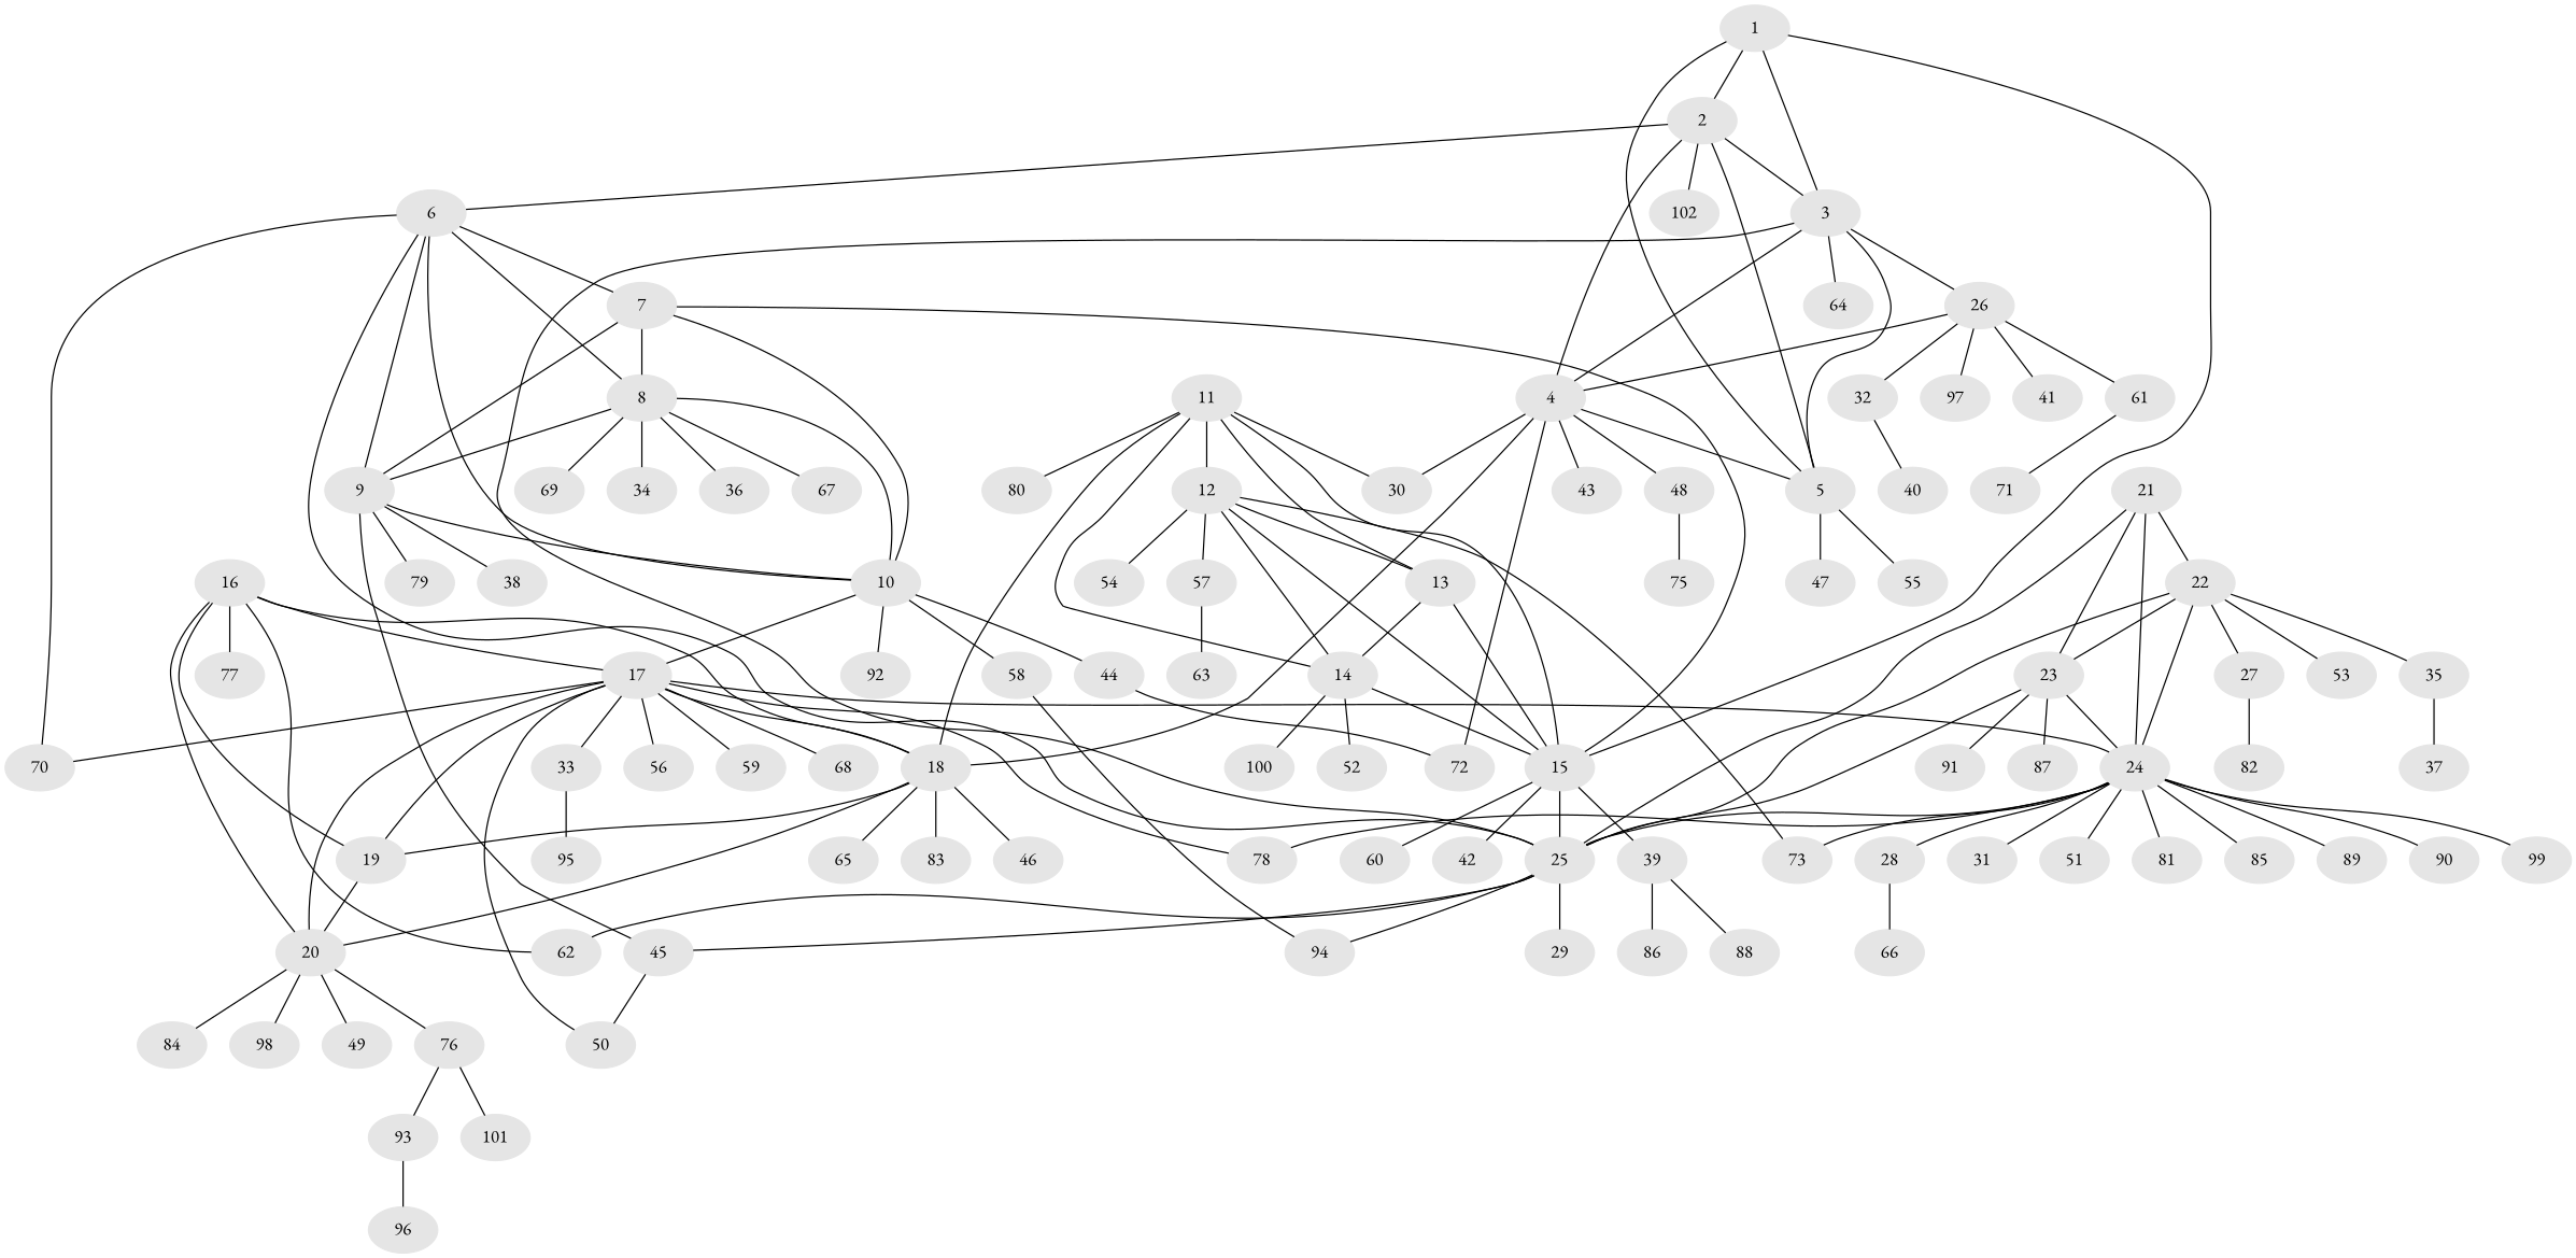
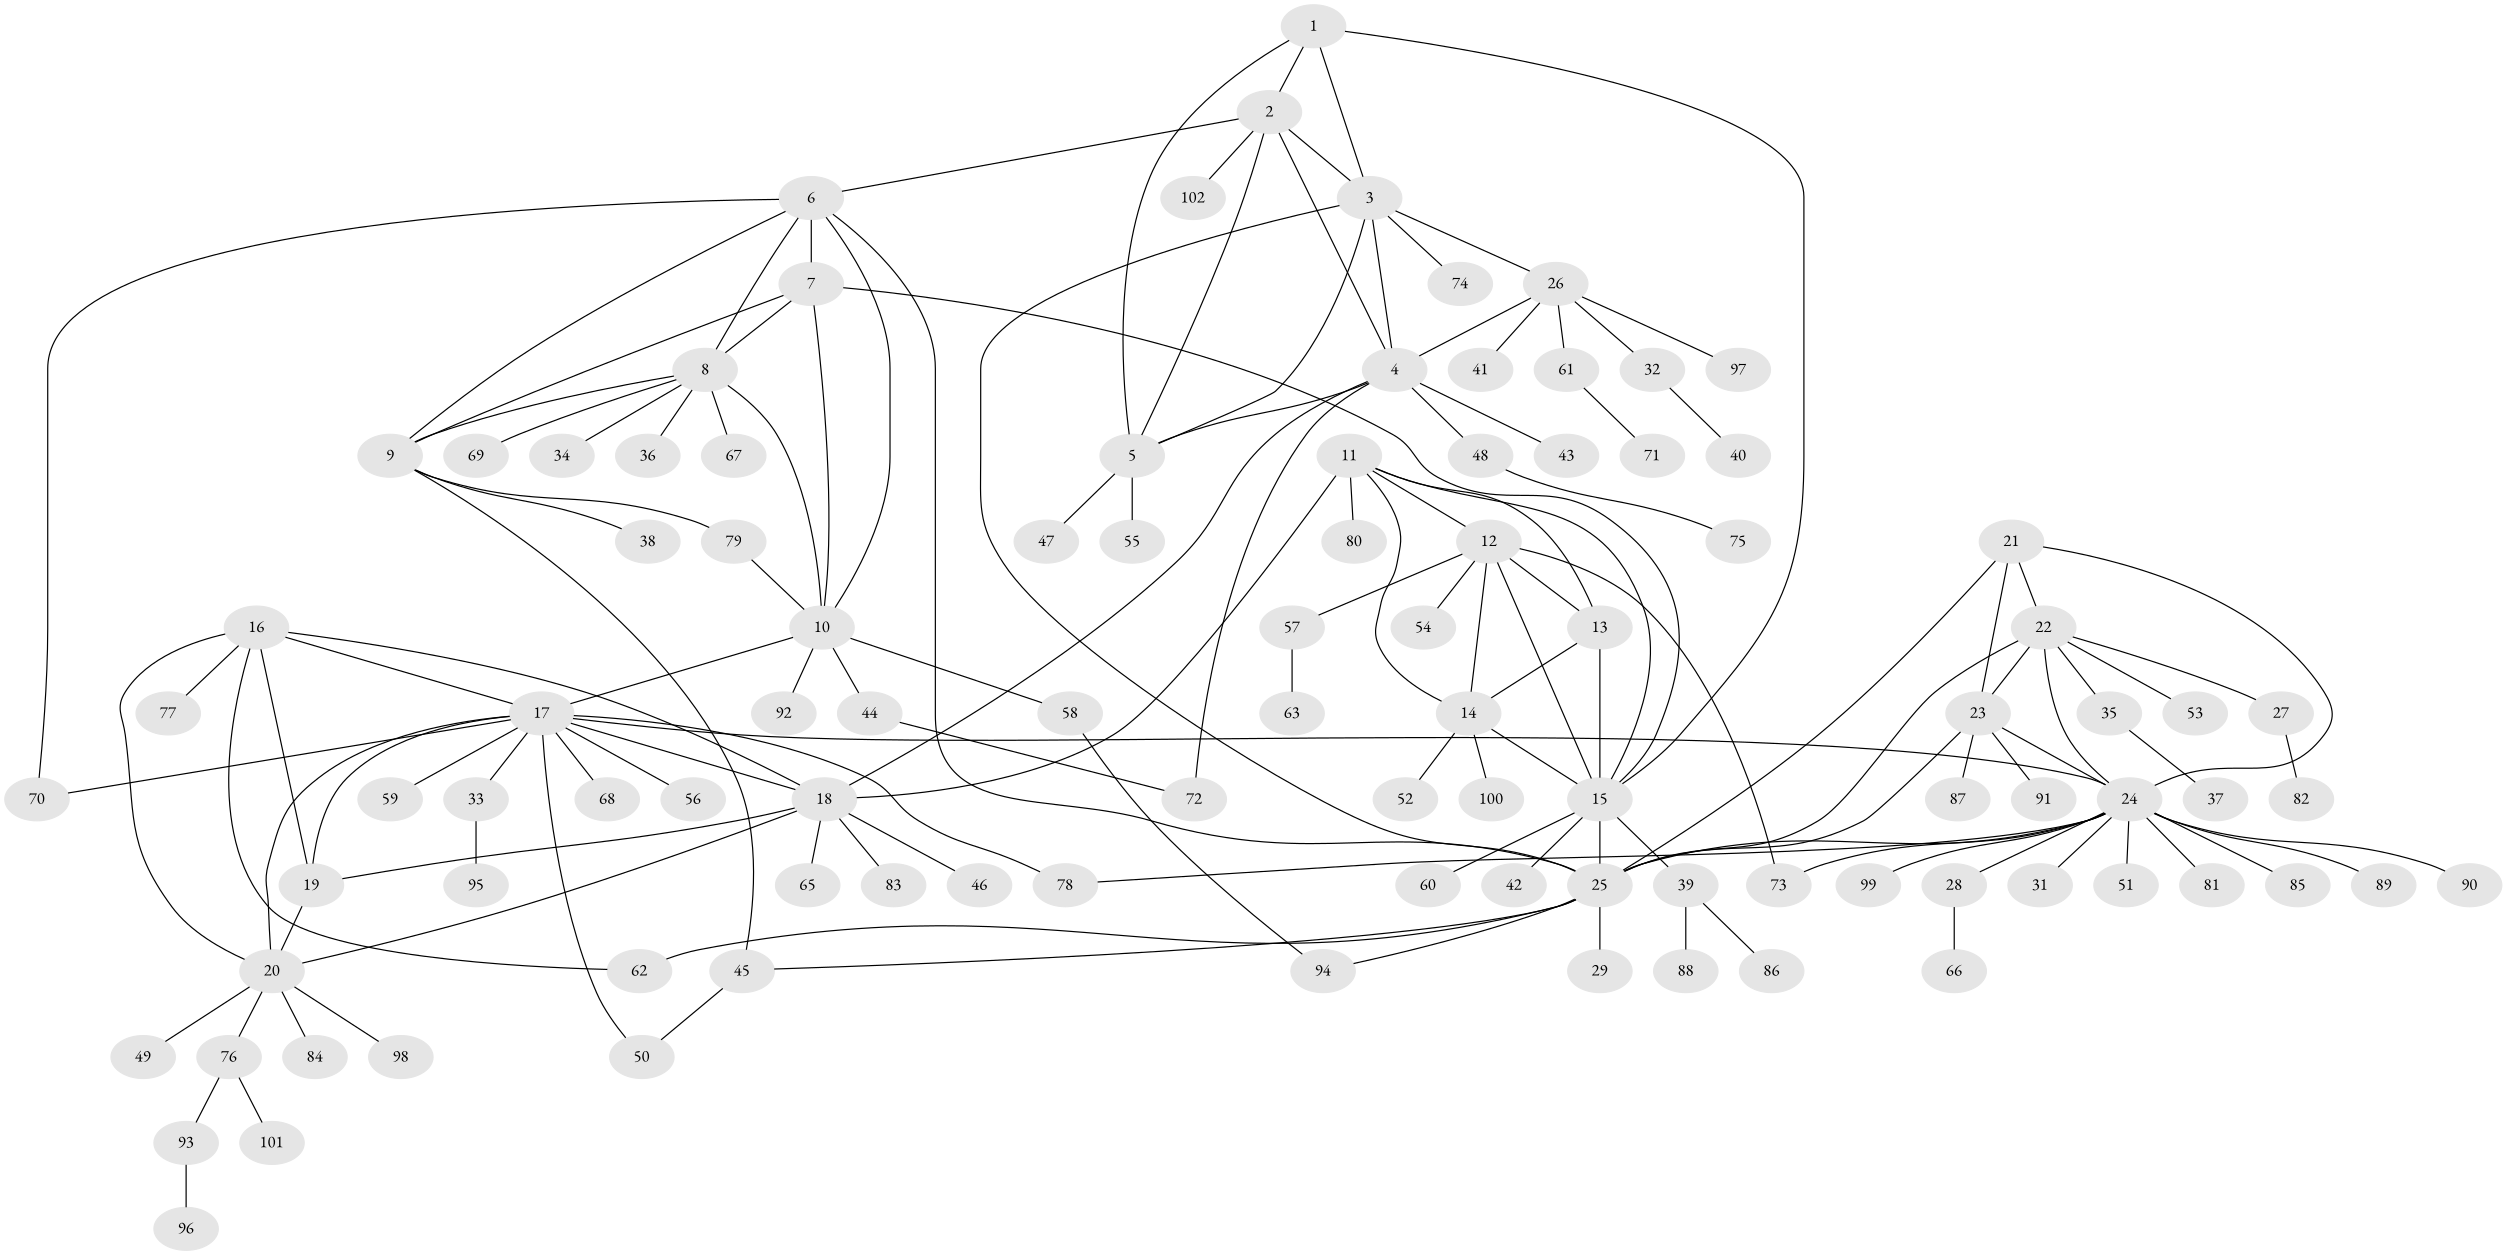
  graph {
    fontname="EB Garamond"
    node [color=gray90 fontname="EB Garamond" style=filled]
    edge [fontname="EB Garamond"]
    1
    2
    3
    5
    15
    4
    6
    102
    25
    26
-   74 [label=64]
+   74
    18
-   30
    43
    48
    72
    47
    55
    39
    42
    60
    7
    8
    9
    10
    70
    45
    62
    29
    94
    32
    41
    61
    97
    19
    20
    46
    65
    83
    75
    34
    36
    67
    69
    38
    79
    17
    44
    58
    92
    50
    24
    33
    56
    59
    68
    78
    11
    12
    13
    14
    80
    54
    57
    73
    52
    100
    63
    86
    88
    16
    77
    49
    76
    84
    98
    28
    31
    51
    81
    85
    89
    90
    99
    95
    93
    101
    21
    22
    23
    27
    35
    53
    87
    91
    82
    37
    66
    40
    71
    96
    1 -- 2
    1 -- 3
    1 -- 5
    1 -- 15
    2 -- 3
    2 -- 5
    2 -- 4
    2 -- 6
    2 -- 102
    3 -- 5
    3 -- 4
    3 -- 25
    3 -- 26
    3 -- 74
    5 -- 47
    5 -- 55
    15 -- 25
    15 -- 39
    15 -- 42
    15 -- 60
    4 -- 5
    4 -- 18
-   4 -- 30
    4 -- 43
    4 -- 48
    4 -- 72
    6 -- 25
    6 -- 7
    6 -- 8
    6 -- 9
    6 -- 10
    6 -- 70
    25 -- 45
    25 -- 62
    25 -- 29
    25 -- 94
    26 -- 4
    26 -- 32
    26 -- 41
    26 -- 61
    26 -- 97
    18 -- 19
    18 -- 20
    18 -- 46
    18 -- 65
    18 -- 83
    48 -- 75
    39 -- 86
    39 -- 88
    7 -- 15
    7 -- 8
    7 -- 9
    7 -- 10
    8 -- 9
    8 -- 10
    8 -- 34
    8 -- 36
    8 -- 67
    8 -- 69
-   9 -- 10
+   79 -- 10
    9 -- 45
    9 -- 38
    9 -- 79
    10 -- 17
    10 -- 44
    10 -- 58
    10 -- 92
    45 -- 50
    32 -- 40
    61 -- 71
    19 -- 20
    20 -- 49
    20 -- 76
    20 -- 84
    20 -- 98
    17 -- 18
    17 -- 70
    17 -- 19
    17 -- 20
    17 -- 50
    17 -- 24
    17 -- 33
    17 -- 56
    17 -- 59
    17 -- 68
    17 -- 78
    44 -- 72
    58 -- 94
    24 -- 25
    24 -- 78
    24 -- 73
    24 -- 28
    24 -- 31
    24 -- 51
    24 -- 81
    24 -- 85
    24 -- 89
    24 -- 90
    24 -- 99
    33 -- 95
    11 -- 15
    11 -- 18
-   11 -- 30
    11 -- 12
    11 -- 13
    11 -- 14
    11 -- 80
    12 -- 15
    12 -- 13
    12 -- 14
    12 -- 54
    12 -- 57
    12 -- 73
    13 -- 15
    13 -- 14
    14 -- 15
    14 -- 52
    14 -- 100
    57 -- 63
    16 -- 18
    16 -- 62
    16 -- 19
    16 -- 20
    16 -- 17
    16 -- 77
    76 -- 93
    76 -- 101
    28 -- 66
    93 -- 96
    21 -- 25
    21 -- 24
    21 -- 22
    21 -- 23
    22 -- 25
    22 -- 24
    22 -- 23
    22 -- 27
    22 -- 35
    22 -- 53
    23 -- 25
    23 -- 24
    23 -- 87
    23 -- 91
    27 -- 82
    35 -- 37
  }
